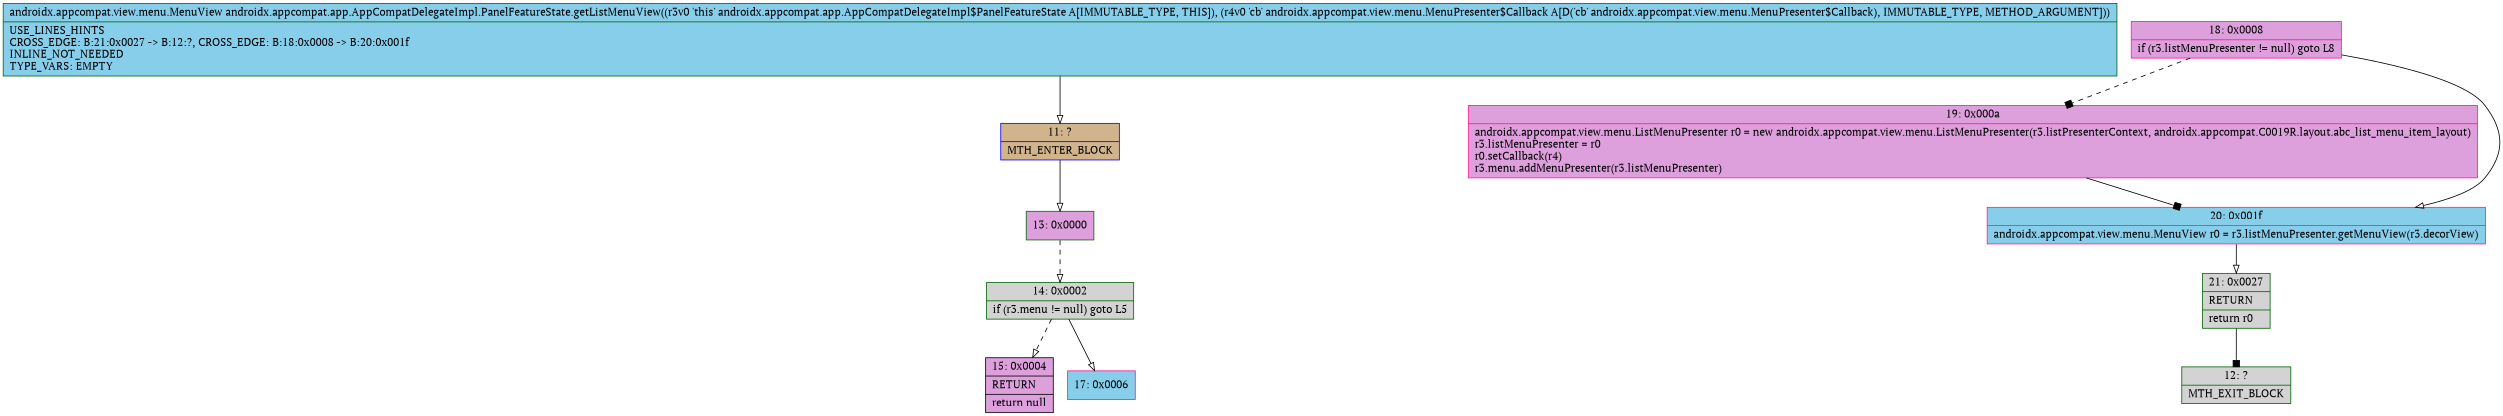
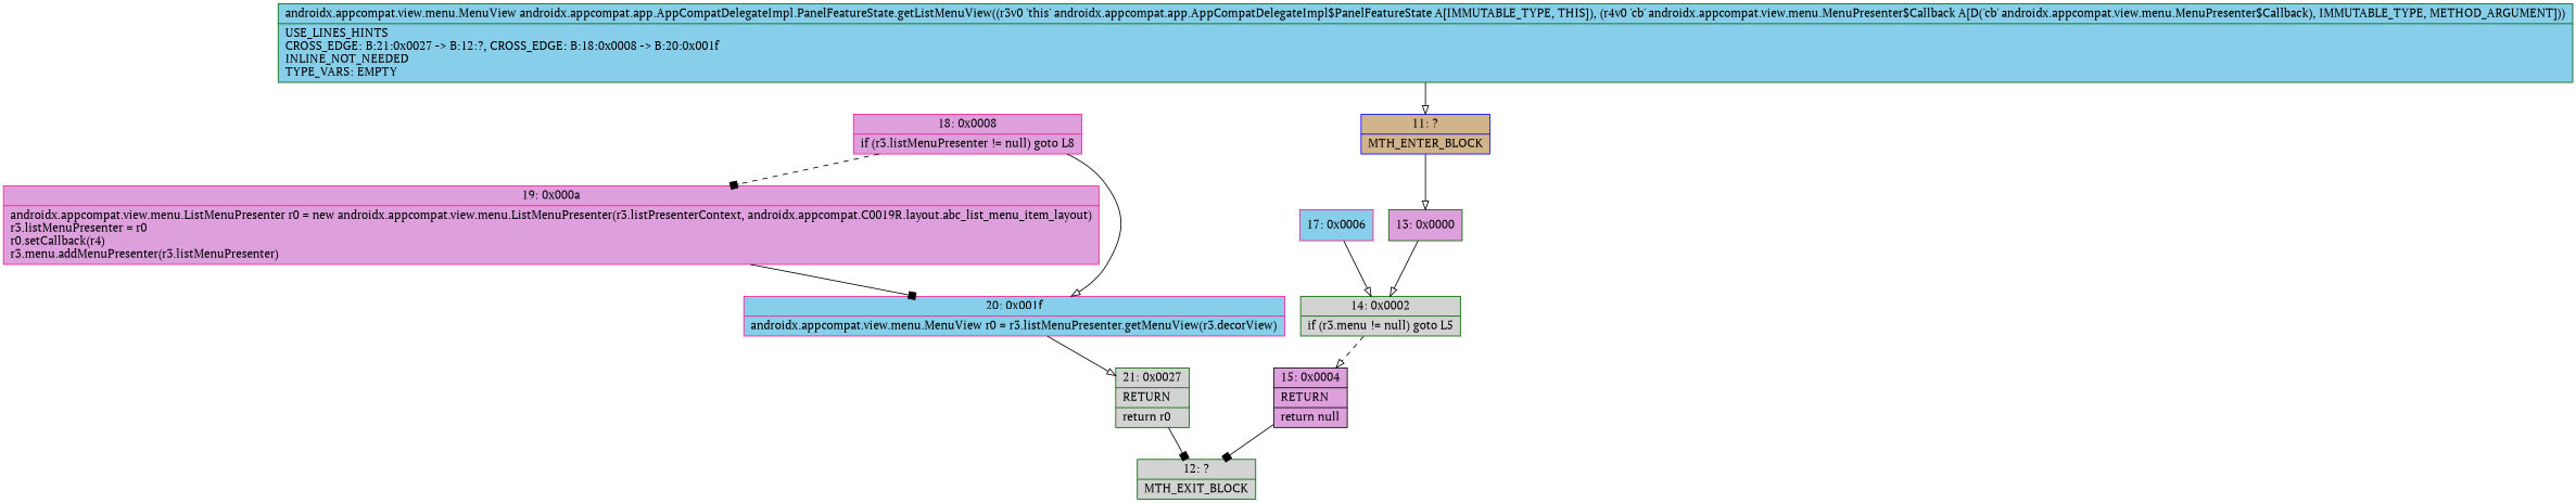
  digraph {
    fontname="PT Serif"
    node [color=darkgreen fillcolor=plum fontname="PT Serif" shape=record style=filled]
    edge [arrowhead=onormal fontname="PT Serif"]
    n1 [color=blue fillcolor=tan label="{11\:\ ?|MTH_ENTER_BLOCK\l}"]
    n2 [label="{13\:\ 0x0000}"]
    n3 [fillcolor=lightgrey label="{14\:\ 0x0002|if (r3.menu != null) goto L5\l}"]
    n4 [color=black label="{15\:\ 0x0004|RETURN\l|return null\l}"]
    n5 [color=deeppink fillcolor=skyblue label="{17\:\ 0x0006}"]
    n6 [fillcolor=lightgrey label="{12\:\ ?|MTH_EXIT_BLOCK\l}"]
    n7 [color=deeppink label="{18\:\ 0x0008|if (r3.listMenuPresenter != null) goto L8\l}"]
    n8 [color=deeppink label="{19\:\ 0x000a|androidx.appcompat.view.menu.ListMenuPresenter r0 = new androidx.appcompat.view.menu.ListMenuPresenter(r3.listPresenterContext, androidx.appcompat.C0019R.layout.abc_list_menu_item_layout)\lr3.listMenuPresenter = r0\lr0.setCallback(r4)\lr3.menu.addMenuPresenter(r3.listMenuPresenter)\l}"]
    n9 [color=deeppink fillcolor=skyblue label="{20\:\ 0x001f|androidx.appcompat.view.menu.MenuView r0 = r3.listMenuPresenter.getMenuView(r3.decorView)\l}"]
    n10 [fillcolor=lightgrey label="{21\:\ 0x0027|RETURN\l|return r0\l}"]
    n11 [fillcolor=skyblue label="{androidx.appcompat.view.menu.MenuView androidx.appcompat.app.AppCompatDelegateImpl.PanelFeatureState.getListMenuView((r3v0 'this' androidx.appcompat.app.AppCompatDelegateImpl$PanelFeatureState A[IMMUTABLE_TYPE, THIS]), (r4v0 'cb' androidx.appcompat.view.menu.MenuPresenter$Callback A[D('cb' androidx.appcompat.view.menu.MenuPresenter$Callback), IMMUTABLE_TYPE, METHOD_ARGUMENT]))  | USE_LINES_HINTS\lCROSS_EDGE: B:21:0x0027 \-\> B:12:?, CROSS_EDGE: B:18:0x0008 \-\> B:20:0x001f\lINLINE_NOT_NEEDED\lTYPE_VARS: EMPTY\l}"]
    n1 -> n2
-   n2 -> n3 [style=dashed]
+   n2 -> n3
    n3 -> n4 [style=dashed]
-   n3 -> n5
+   n5 -> n3
+   n4 -> n6 [arrowhead=box]
    n7 -> n8 [arrowhead=box style=dashed]
    n7 -> n9
    n8 -> n9 [arrowhead=box]
    n9 -> n10
    n10 -> n6 [arrowhead=box]
    n11 -> n1
  }
